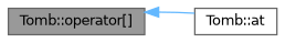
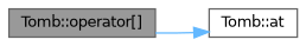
  digraph {
    rankdir=LR
    node [fontname=Helvetica fontsize=10 shape=box style=filled]
    n1 [color=gray40 fillcolor=grey60 fontcolor=black height=0.2 label="Tomb::operator[]" width=0.4]
    n2 [color=grey40 fillcolor=white height=0.2 label="Tomb::at" width=0.4]
-   n2 -> n1 [color=steelblue1 fontname=Helvetica fontsize=10 labelfontname=Helvetica labelfontsize=10 style=solid]
+   n1 -> n2 [color=steelblue1 fontname=Helvetica fontsize=10 labelfontname=Helvetica labelfontsize=10 style=solid]
  }
